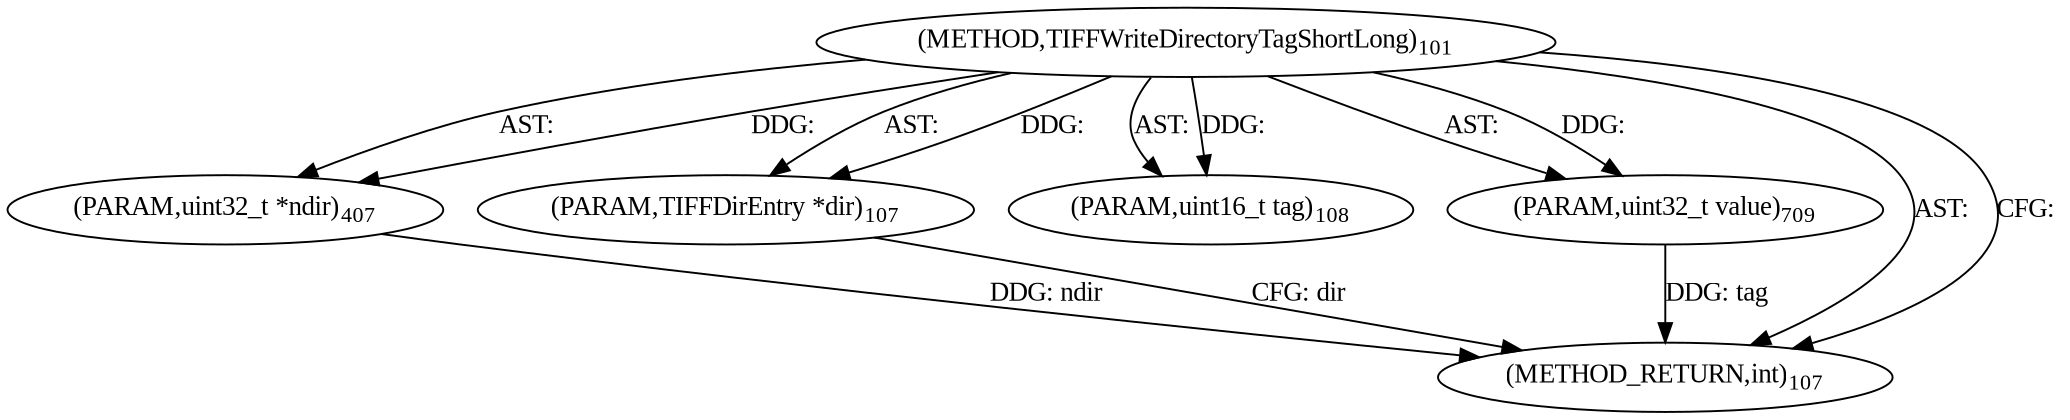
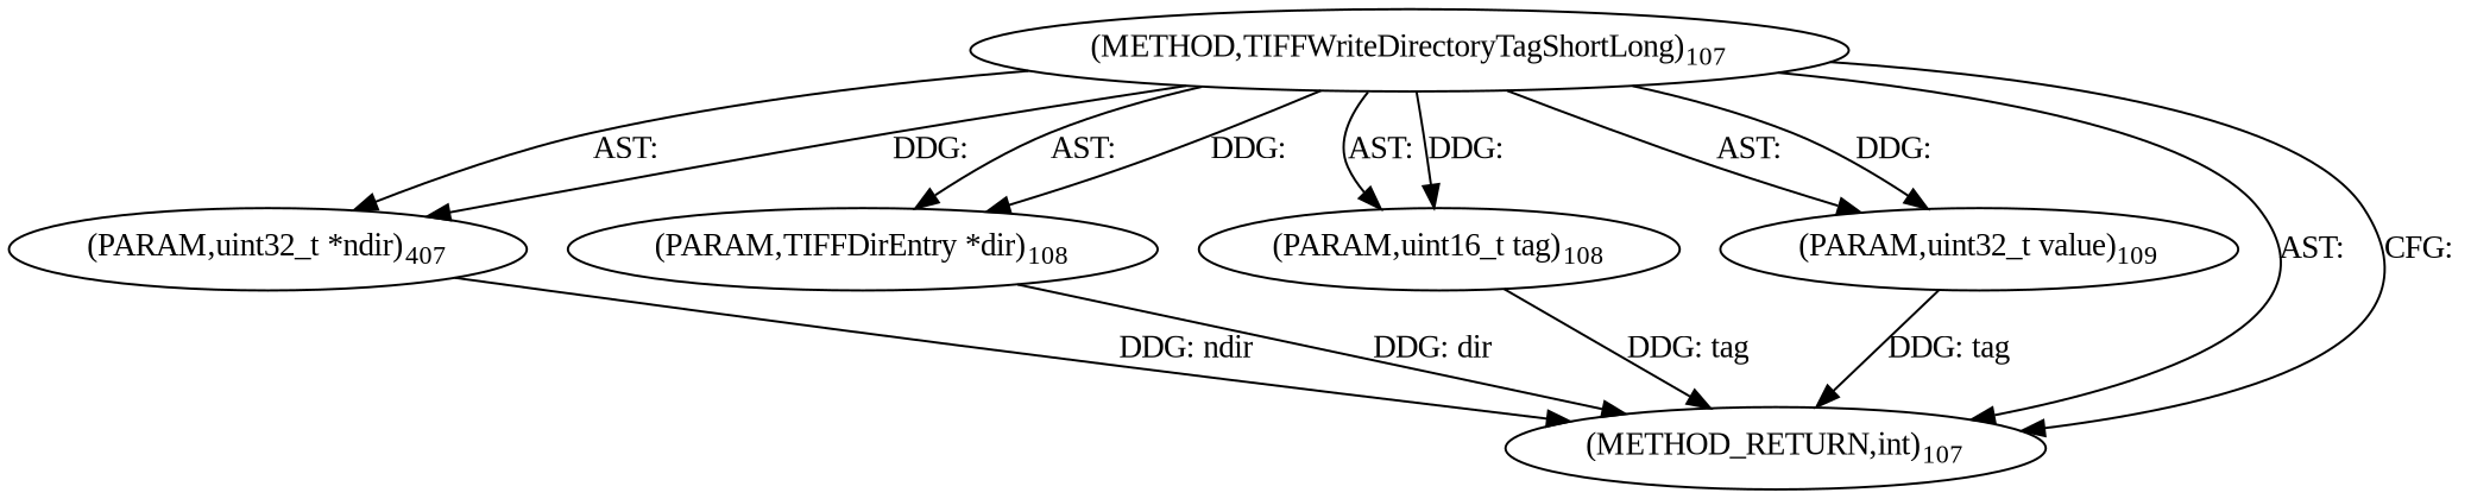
  digraph {
    fontname="Liberation Serif"
    node [fontname="Liberation Serif"]
    edge [fontname="Liberation Serif"]
-   n1 [label=<(METHOD,TIFFWriteDirectoryTagShortLong)<SUB>101</SUB>>]
+   n1 [label=<(METHOD,TIFFWriteDirectoryTagShortLong)<SUB>107</SUB>>]
    n2 [label=<(PARAM,uint32_t *ndir)<SUB>407</SUB>>]
-   n3 [label=<(PARAM,TIFFDirEntry *dir)<SUB>107</SUB>>]
+   n3 [label=<(PARAM,TIFFDirEntry *dir)<SUB>108</SUB>>]
    n4 [label=<(PARAM,uint16_t tag)<SUB>108</SUB>>]
-   n5 [label=<(PARAM,uint32_t value)<SUB>709</SUB>>]
+   n5 [label=<(PARAM,uint32_t value)<SUB>109</SUB>>]
    n6 [label=<(METHOD_RETURN,int)<SUB>107</SUB>>]
    n1 -> n2 [label="AST: "]
    n1 -> n2 [label="DDG: "]
    n1 -> n3 [label="AST: "]
    n1 -> n3 [label="DDG: "]
    n1 -> n4 [label="AST: "]
    n1 -> n4 [label="DDG: "]
    n1 -> n5 [label="AST: "]
    n1 -> n5 [label="DDG: "]
    n1 -> n6 [label="AST: "]
    n1 -> n6 [label="CFG: "]
    n2 -> n6 [label="DDG: ndir"]
-   n3 -> n6 [label="CFG: dir"]
+   n3 -> n6 [label="DDG: dir"]
+   n4 -> n6 [label="DDG: tag"]
    n5 -> n6 [label="DDG: tag"]
  }
